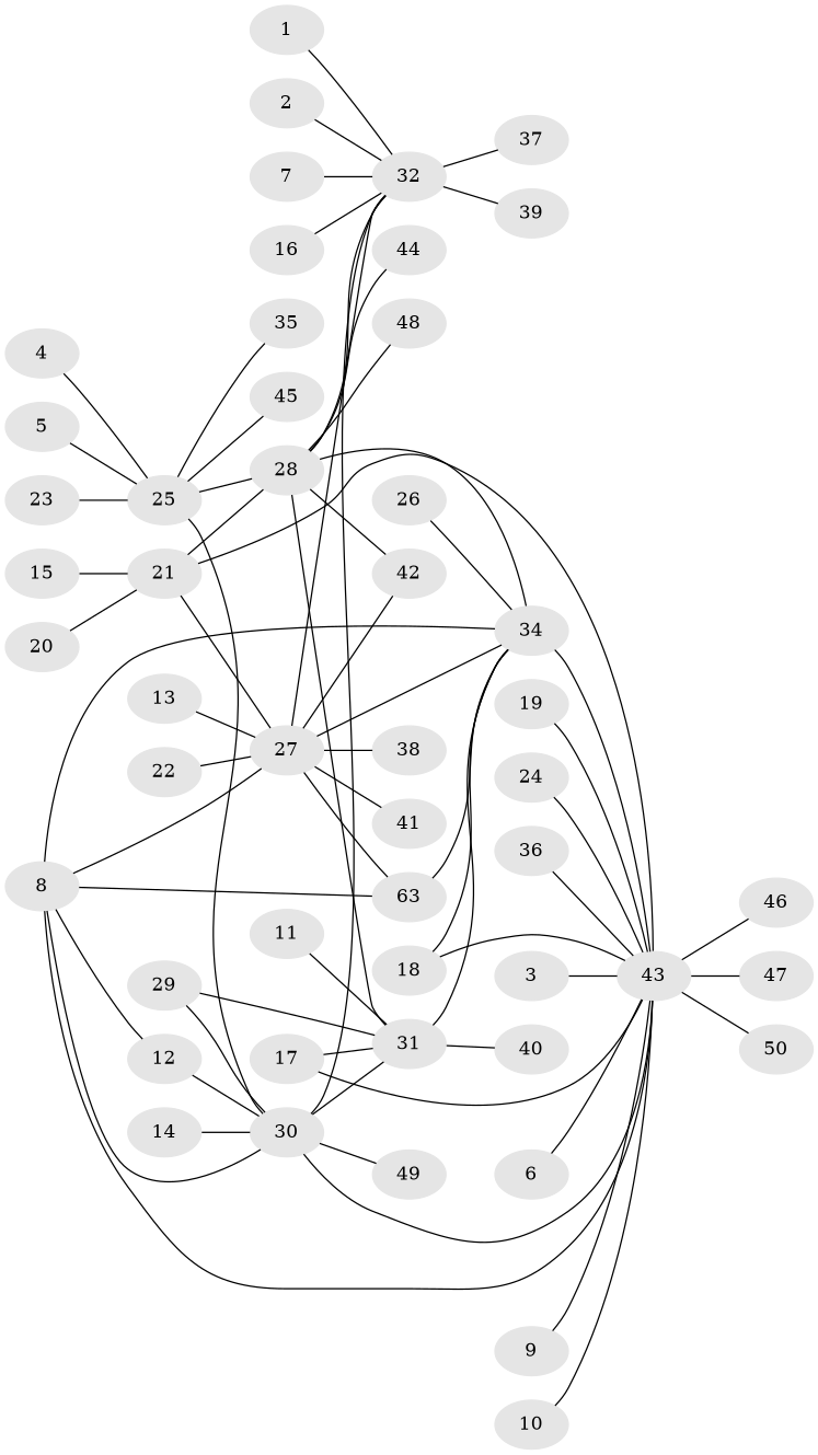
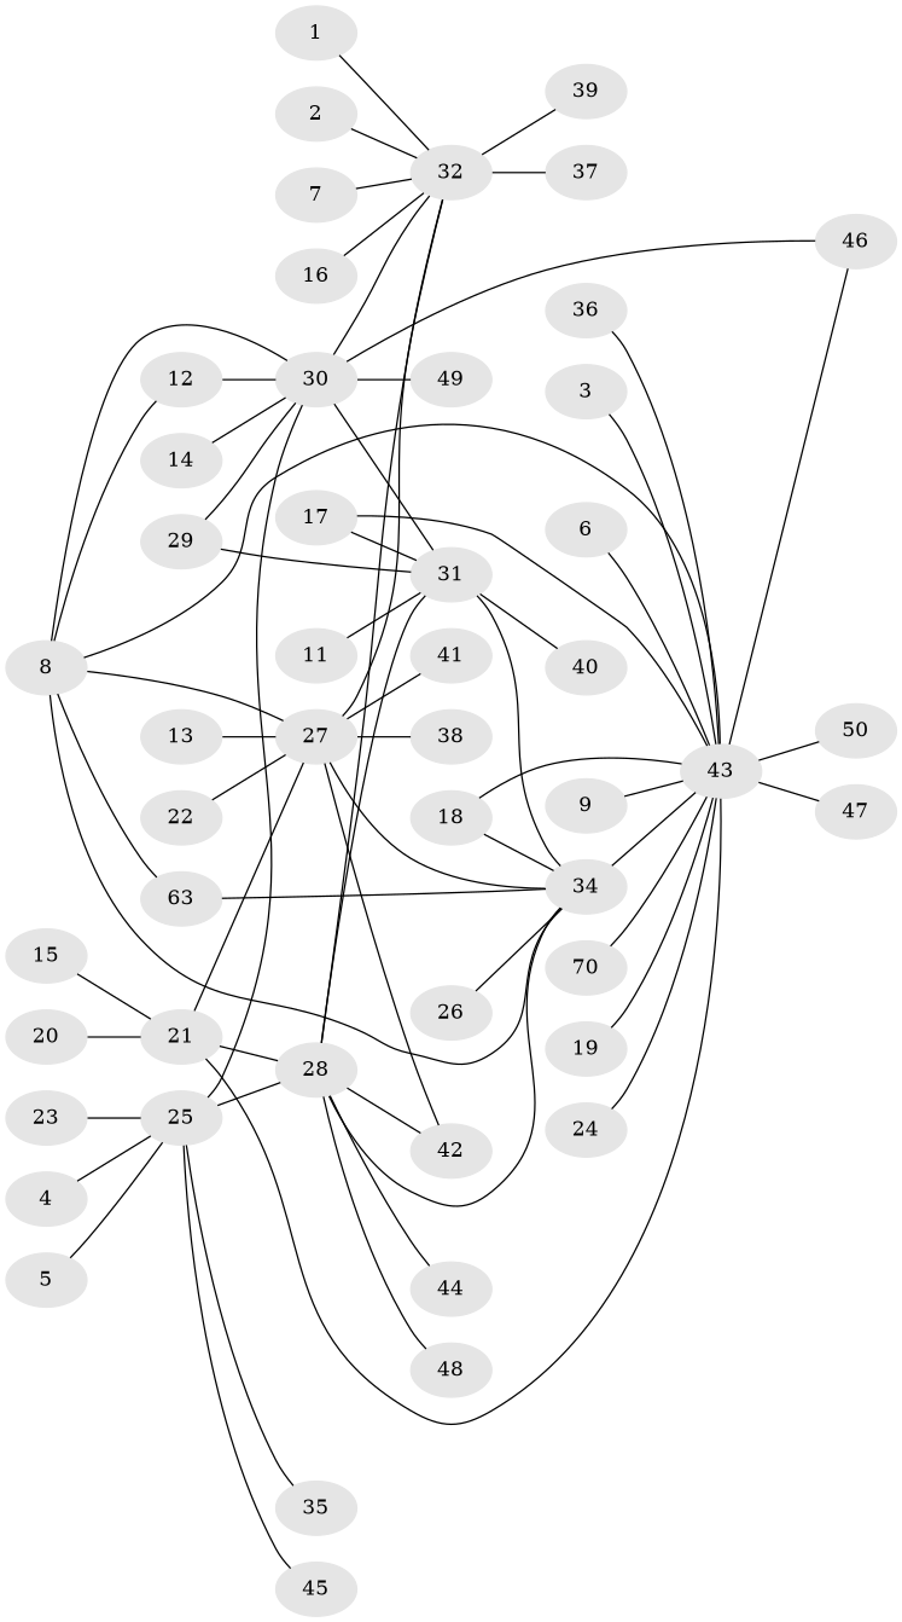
  graph {
    rankdir=LR
    node [color=gray90 style=filled]
    edge [weight=1.0]
    1
    32
    37
    39
    2
    3
    43
    46
    47
    50
    4
    25
    30
    28
    35
    45
    5
    6
    7
    8
    12
    27
    n23 [label=63]
    34
    38
    41
    42
    31
    49
    9
-   10
+   10 [label=70]
    11
    40
    13
    14
    15
    21
    16
    17
    18
    19
    20
    44
    48
    22
    23
    24
    26
    29
    36
    1 -- 32
    32 -- 37
    32 -- 39
    2 -- 32
    3 -- 43
    43 -- 46
    43 -- 47
    43 -- 50
    4 -- 25
    25 -- 30 [weight=6.0]
    25 -- 28
    25 -- 35
    25 -- 45
    30 -- 32
-   30 -- 43 [weight=2.0]
+   30 -- 46 [weight=2.0]
    30 -- 31
    30 -- 49
    28 -- 32 [weight=3.0]
    28 -- 34
    28 -- 42
    28 -- 31 [weight=3.0]
    28 -- 44
    28 -- 48
    5 -- 25
    6 -- 43
    7 -- 32
    8 -- 43
    8 -- 30
    8 -- 12
    8 -- 27 [weight=2.0]
    8 -- n23
    8 -- 34
    12 -- 30
    27 -- 32
-   27 -- n23 [weight=2.0]
    27 -- 34 [weight=2.0]
    27 -- 38
    27 -- 41
    27 -- 42
    n23 -- 34
    34 -- 43 [weight=2.0]
    31 -- 34 [weight=3.0]
    31 -- 40
    9 -- 43
    10 -- 43
    11 -- 31
    13 -- 27
    14 -- 30
    15 -- 21
    21 -- 43
    21 -- 28
    21 -- 27
    16 -- 32
    17 -- 43
    17 -- 31
    18 -- 43
    18 -- 34
    19 -- 43
    20 -- 21
    22 -- 27
    23 -- 25
    24 -- 43
    26 -- 34
    29 -- 30
    29 -- 31
    36 -- 43
  }
